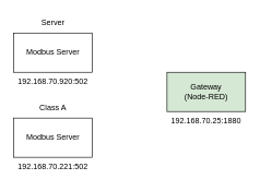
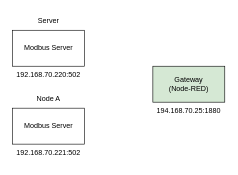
  <mxCell id="0" />
  <mxCell id="1" parent="0" />
  <mxCell id="2" value="Modbus Server" style="rounded=0;whiteSpace=wrap;html=1;" vertex="1" parent="1"><mxGeometry x="20" y="50" width="120" height="60" as="geometry" /></mxCell>
  <mxCell id="3" value="Modbus Server" style="rounded=0;whiteSpace=wrap;html=1;" vertex="1" parent="1"><mxGeometry x="20" y="180" width="120" height="60" as="geometry" /></mxCell>
  <mxCell id="4" value="Server" style="text;html=1;align=center;verticalAlign=middle;whiteSpace=wrap;rounded=0;" vertex="1" parent="1"><mxGeometry x="50" y="20" width="60" height="30" as="geometry" /></mxCell>
- <mxCell id="5" value="192.168.70.920:502" style="text;html=1;align=center;verticalAlign=middle;whiteSpace=wrap;rounded=0;" vertex="1" parent="1"><mxGeometry x="50" y="110" width="60" height="30" as="geometry" /></mxCell>
+ <mxCell id="5" value="192.168.70.220:502" style="text;html=1;align=center;verticalAlign=middle;whiteSpace=wrap;rounded=0;" vertex="1" parent="1"><mxGeometry x="50" y="110" width="60" height="30" as="geometry" /></mxCell>
  <mxCell id="6" value="192.168.70.221:502" style="text;html=1;align=center;verticalAlign=middle;whiteSpace=wrap;rounded=0;" vertex="1" parent="1"><mxGeometry x="50" y="240" width="60" height="30" as="geometry" /></mxCell>
- <mxCell id="7" value="Class A" style="text;html=1;align=center;verticalAlign=middle;whiteSpace=wrap;rounded=0;" vertex="1" parent="1"><mxGeometry x="50" y="150" width="60" height="30" as="geometry" /></mxCell>
+ <mxCell id="7" value="Node A" style="text;html=1;align=center;verticalAlign=middle;whiteSpace=wrap;rounded=0;" vertex="1" parent="1"><mxGeometry x="50" y="150" width="60" height="30" as="geometry" /></mxCell>
  <mxCell id="8" value="Gateway&lt;div&gt;(Node-RED)&lt;/div&gt;" style="rounded=0;whiteSpace=wrap;html=1;fillColor=#d5e8d4;" vertex="1" parent="1"><mxGeometry x="254" y="110" width="120" height="60" as="geometry" /></mxCell>
- <mxCell id="9" value="192.168.70.25:1880" style="text;html=1;align=center;verticalAlign=middle;whiteSpace=wrap;rounded=0;" vertex="1" parent="1"><mxGeometry x="284" y="170" width="60" height="30" as="geometry" /></mxCell>
+ <mxCell id="9" value="194.168.70.25:1880" style="text;html=1;align=center;verticalAlign=middle;whiteSpace=wrap;rounded=0;" vertex="1" parent="1"><mxGeometry x="284" y="170" width="60" height="30" as="geometry" /></mxCell>
